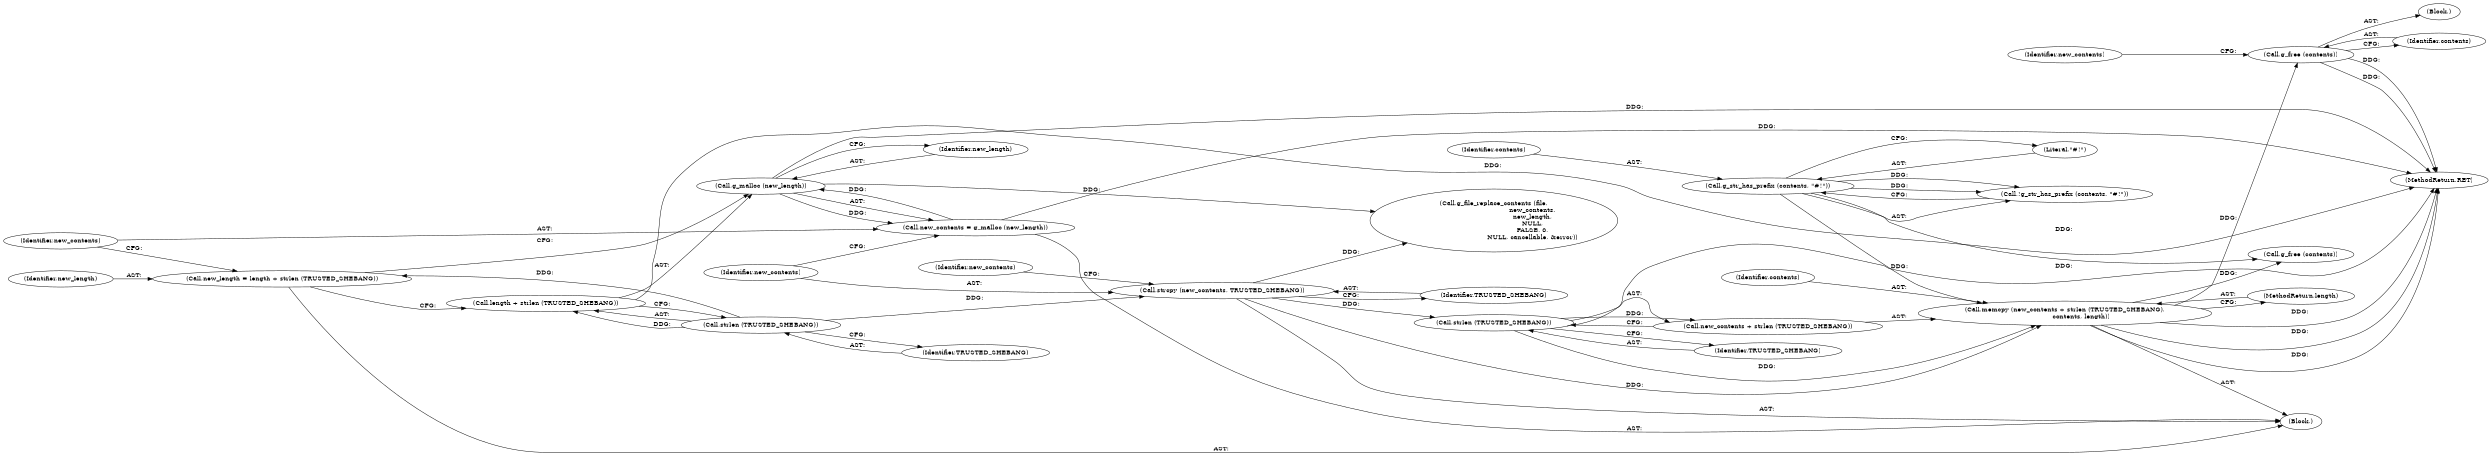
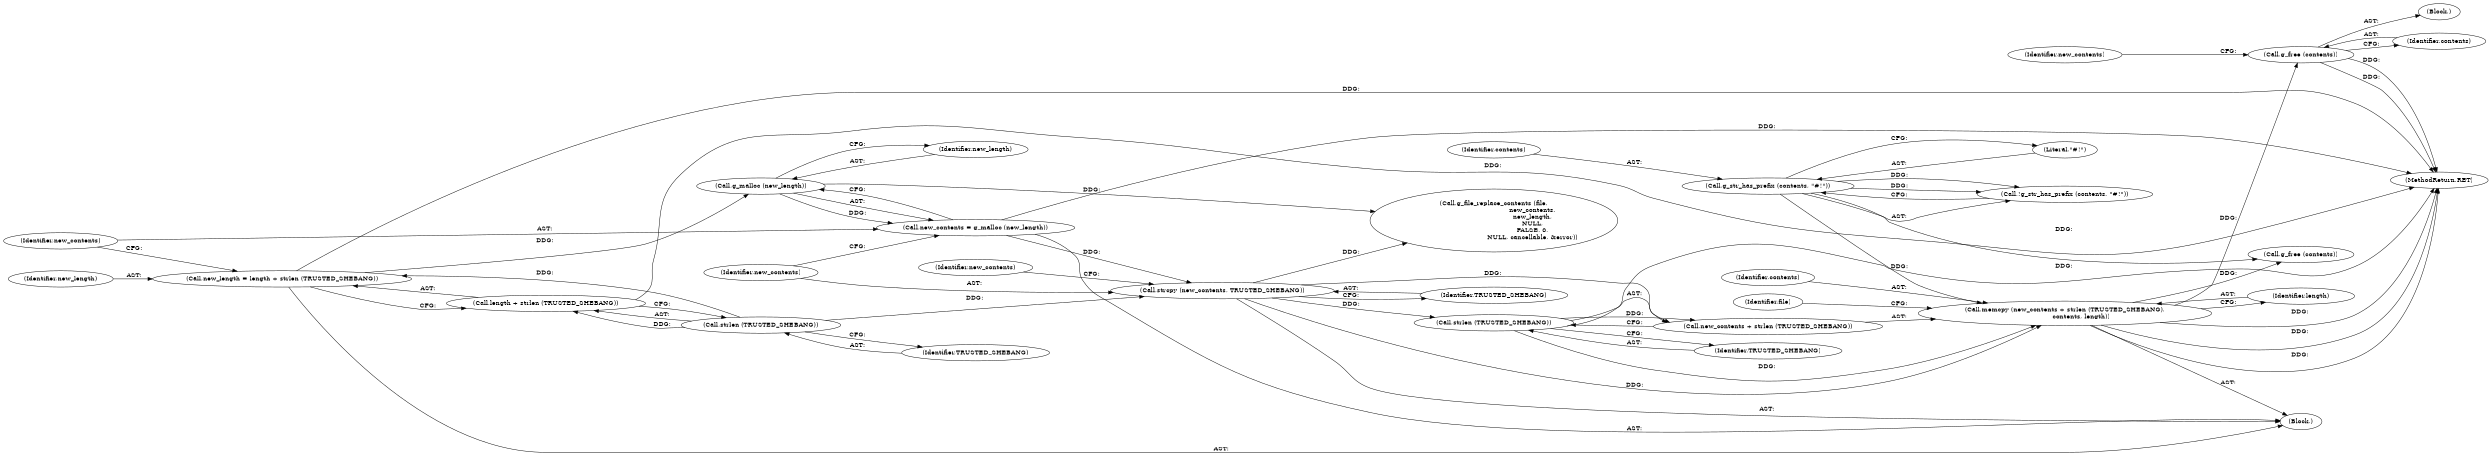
  digraph {
    rankdir=LR
    n1 [label="(Call,g_free (contents))"]
    n2 [label="(Identifier,contents)"]
    n3 [label="(MethodReturn,RET)"]
    n4 [label="(Block,)"]
    n5 [label="(Call,memcpy (new_contents + strlen (TRUSTED_SHEBANG),\n                contents, length))"]
-   n6 [label="(MethodReturn,length)"]
+   n6 [label="(Identifier,length)"]
    n7 [label="(Call,g_free (contents))"]
    n8 [label="(Block,)"]
    n9 [label="(Call,strcpy (new_contents, TRUSTED_SHEBANG))"]
    n10 [label="(Call,strlen (TRUSTED_SHEBANG))"]
    n11 [label="(Identifier,TRUSTED_SHEBANG)"]
    n12 [label="(Call,g_file_replace_contents (file,\n                                      new_contents,\n                                      new_length,\n                                      NULL,\n                                      FALSE, 0,\n                                      NULL, cancellable, &error))"]
    n13 [label="(Call,new_contents + strlen (TRUSTED_SHEBANG))"]
    n14 [label="(Identifier,TRUSTED_SHEBANG)"]
    n15 [label="(Call,new_contents = g_malloc (new_length))"]
    n16 [label="(Call,g_malloc (new_length))"]
    n17 [label="(Identifier,new_length)"]
    n18 [label="(Call,new_length = length + strlen (TRUSTED_SHEBANG))"]
    n19 [label="(Call,length + strlen (TRUSTED_SHEBANG))"]
    n20 [label="(Call,strlen (TRUSTED_SHEBANG))"]
    n21 [label="(Identifier,TRUSTED_SHEBANG)"]
    n22 [label="(Call,g_str_has_prefix (contents, \"#!\"))"]
    n23 [label="(Literal,\"#!\")"]
    n24 [label="(Call,!g_str_has_prefix (contents, \"#!\"))"]
    n25 [label="(Identifier,contents)"]
    n26 [label="(Identifier,new_contents)"]
    n27 [label="(Identifier,new_contents)"]
    n28 [label="(Identifier,new_contents)"]
    n29 [label="(Identifier,new_contents)"]
+   n30 [label="(Identifier,file)"]
    n31 [label="(Identifier,contents)"]
    n32 [label="(Identifier,new_length)"]
    n1 -> n2 [label="CFG: "]
    n1 -> n3 [label="DDG: "]
    n1 -> n3 [label="DDG: "]
    n1 -> n4 [label="AST: "]
    n2 -> n1 [label="AST: "]
    n5 -> n1 [label="DDG: "]
    n5 -> n3 [label="DDG: "]
    n5 -> n3 [label="DDG: "]
    n5 -> n3 [label="DDG: "]
    n5 -> n6 [label="CFG: "]
    n5 -> n7 [label="DDG: "]
    n5 -> n8 [label="AST: "]
    n6 -> n5 [label="AST: "]
    n9 -> n5 [label="DDG: "]
    n9 -> n8 [label="AST: "]
    n9 -> n10 [label="DDG: "]
    n9 -> n11 [label="CFG: "]
    n9 -> n12 [label="DDG: "]
+   n9 -> n13 [label="DDG: "]
    n10 -> n3 [label="DDG: "]
    n10 -> n5 [label="DDG: "]
    n10 -> n13 [label="AST: "]
    n10 -> n13 [label="DDG: "]
    n10 -> n14 [label="CFG: "]
    n11 -> n9 [label="AST: "]
    n13 -> n5 [label="AST: "]
    n13 -> n10 [label="CFG: "]
    n14 -> n10 [label="AST: "]
    n15 -> n3 [label="DDG: "]
    n15 -> n8 [label="AST: "]
-   n15 -> n16 [label="DDG: "]
+   n15 -> n9 [label="DDG: "]
+   n15 -> n16 [label="CFG: "]
    n16 -> n12 [label="DDG: "]
    n16 -> n15 [label="AST: "]
    n16 -> n15 [label="DDG: "]
    n16 -> n17 [label="CFG: "]
    n17 -> n16 [label="AST: "]
-   n16 -> n3 [label="DDG: "]
+   n18 -> n3 [label="DDG: "]
    n18 -> n8 [label="AST: "]
-   n18 -> n16 [label="CFG: "]
+   n18 -> n16 [label="DDG: "]
    n18 -> n19 [label="CFG: "]
    n19 -> n3 [label="DDG: "]
-   n19 -> n16 [label="AST: "]
+   n19 -> n18 [label="AST: "]
    n19 -> n20 [label="CFG: "]
    n20 -> n9 [label="DDG: "]
    n20 -> n18 [label="DDG: "]
    n20 -> n19 [label="AST: "]
    n20 -> n19 [label="DDG: "]
    n20 -> n21 [label="CFG: "]
    n21 -> n20 [label="AST: "]
    n22 -> n5 [label="DDG: "]
    n22 -> n7 [label="DDG: "]
    n22 -> n23 [label="CFG: "]
    n22 -> n24 [label="AST: "]
    n22 -> n24 [label="DDG: "]
    n22 -> n24 [label="DDG: "]
    n23 -> n22 [label="AST: "]
    n24 -> n22 [label="CFG: "]
    n25 -> n5 [label="AST: "]
    n26 -> n9 [label="CFG: "]
    n27 -> n9 [label="AST: "]
    n27 -> n15 [label="CFG: "]
    n28 -> n1 [label="CFG: "]
    n29 -> n15 [label="AST: "]
    n29 -> n18 [label="CFG: "]
+   n30 -> n5 [label="CFG: "]
    n31 -> n22 [label="AST: "]
    n32 -> n18 [label="AST: "]
  }
